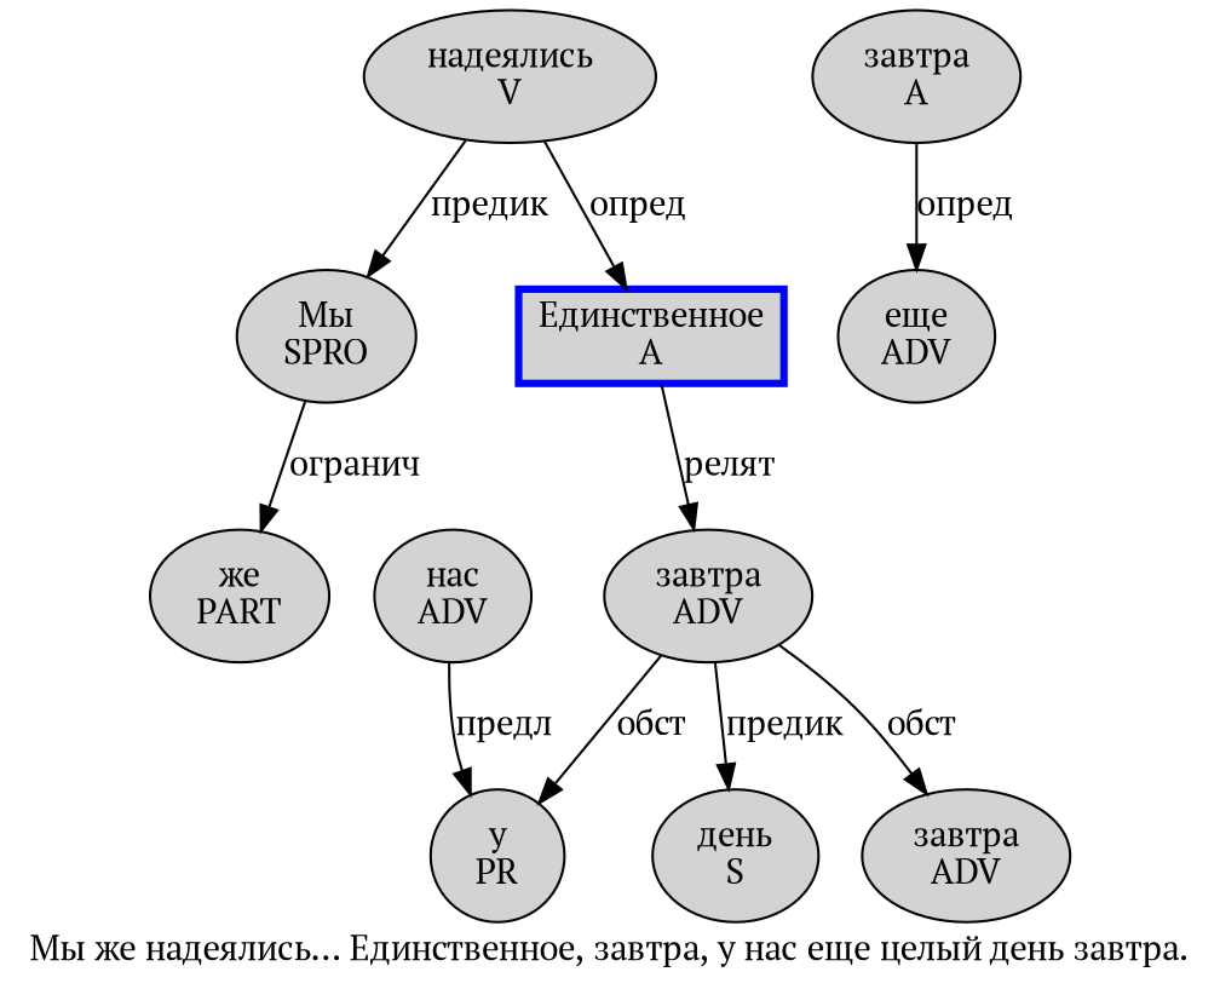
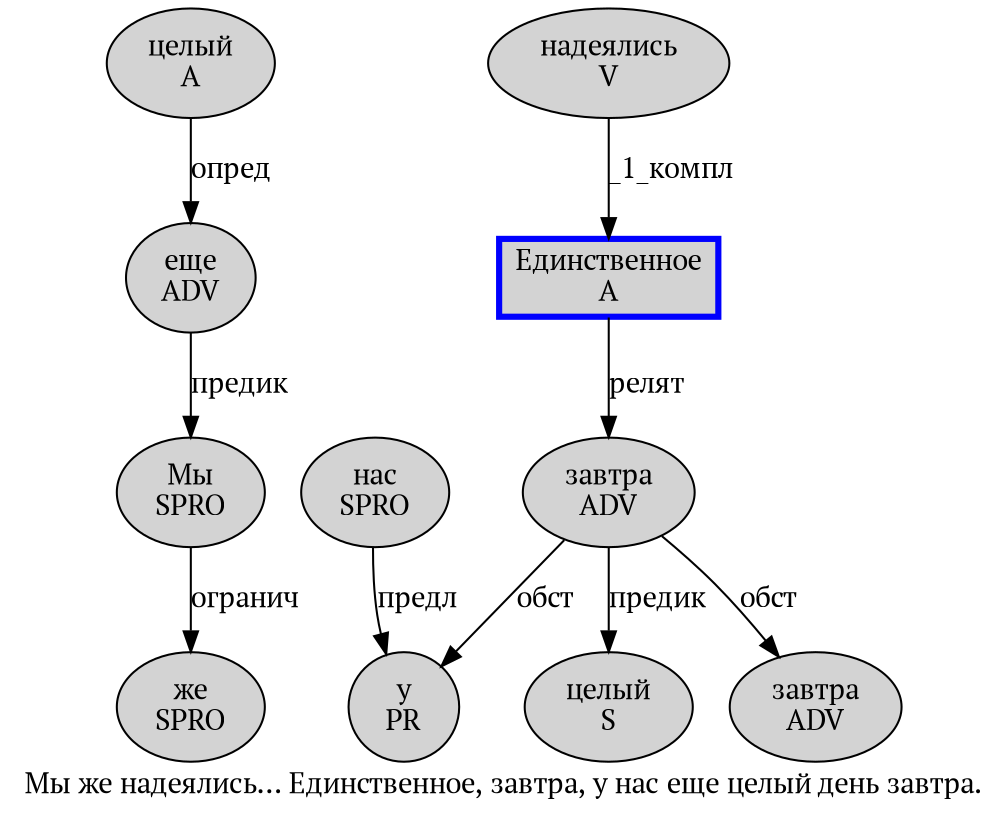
  digraph {
    fontname="PT Serif"
    label="Мы же надеялись… Единственное, завтра, у нас еще целый день завтра."
    node [fillcolor=lightgray fontname="PT Serif" penwidth=1 shape=ellipse style=filled]
    edge [fontname="PT Serif"]
    n1 [label="Мы\nSPRO"]
-   n2 [label="же\nPART"]
+   n2 [label="же\nSPRO"]
    n3 [label="надеялись\nV"]
    n4 [color=blue label="Единственное\nA" penwidth=3 shape=box]
    n5 [label="завтра\nADV"]
    n6 [label="завтра\nADV"]
    n7 [label="у\nPR"]
-   n8 [label="день\nS"]
-   n9 [label="нас\nADV"]
+   n8 [label="целый\nS"]
+   n9 [label="нас\nSPRO"]
    n10 [label="еще\nADV"]
-   n11 [label="завтра\nA"]
+   n11 [label="целый\nA"]
    n1 -> n2 [label="огранич"]
-   n3 -> n1 [label="предик"]
-   n3 -> n4 [label="опред"]
+   n10 -> n1 [label="предик"]
+   n3 -> n4 [label="_1_компл"]
    n4 -> n5 [label="релят"]
    n5 -> n6 [label="обст"]
    n5 -> n7 [label="обст"]
    n5 -> n8 [label="предик"]
    n9 -> n7 [label="предл"]
    n11 -> n10 [label="опред"]
  }
